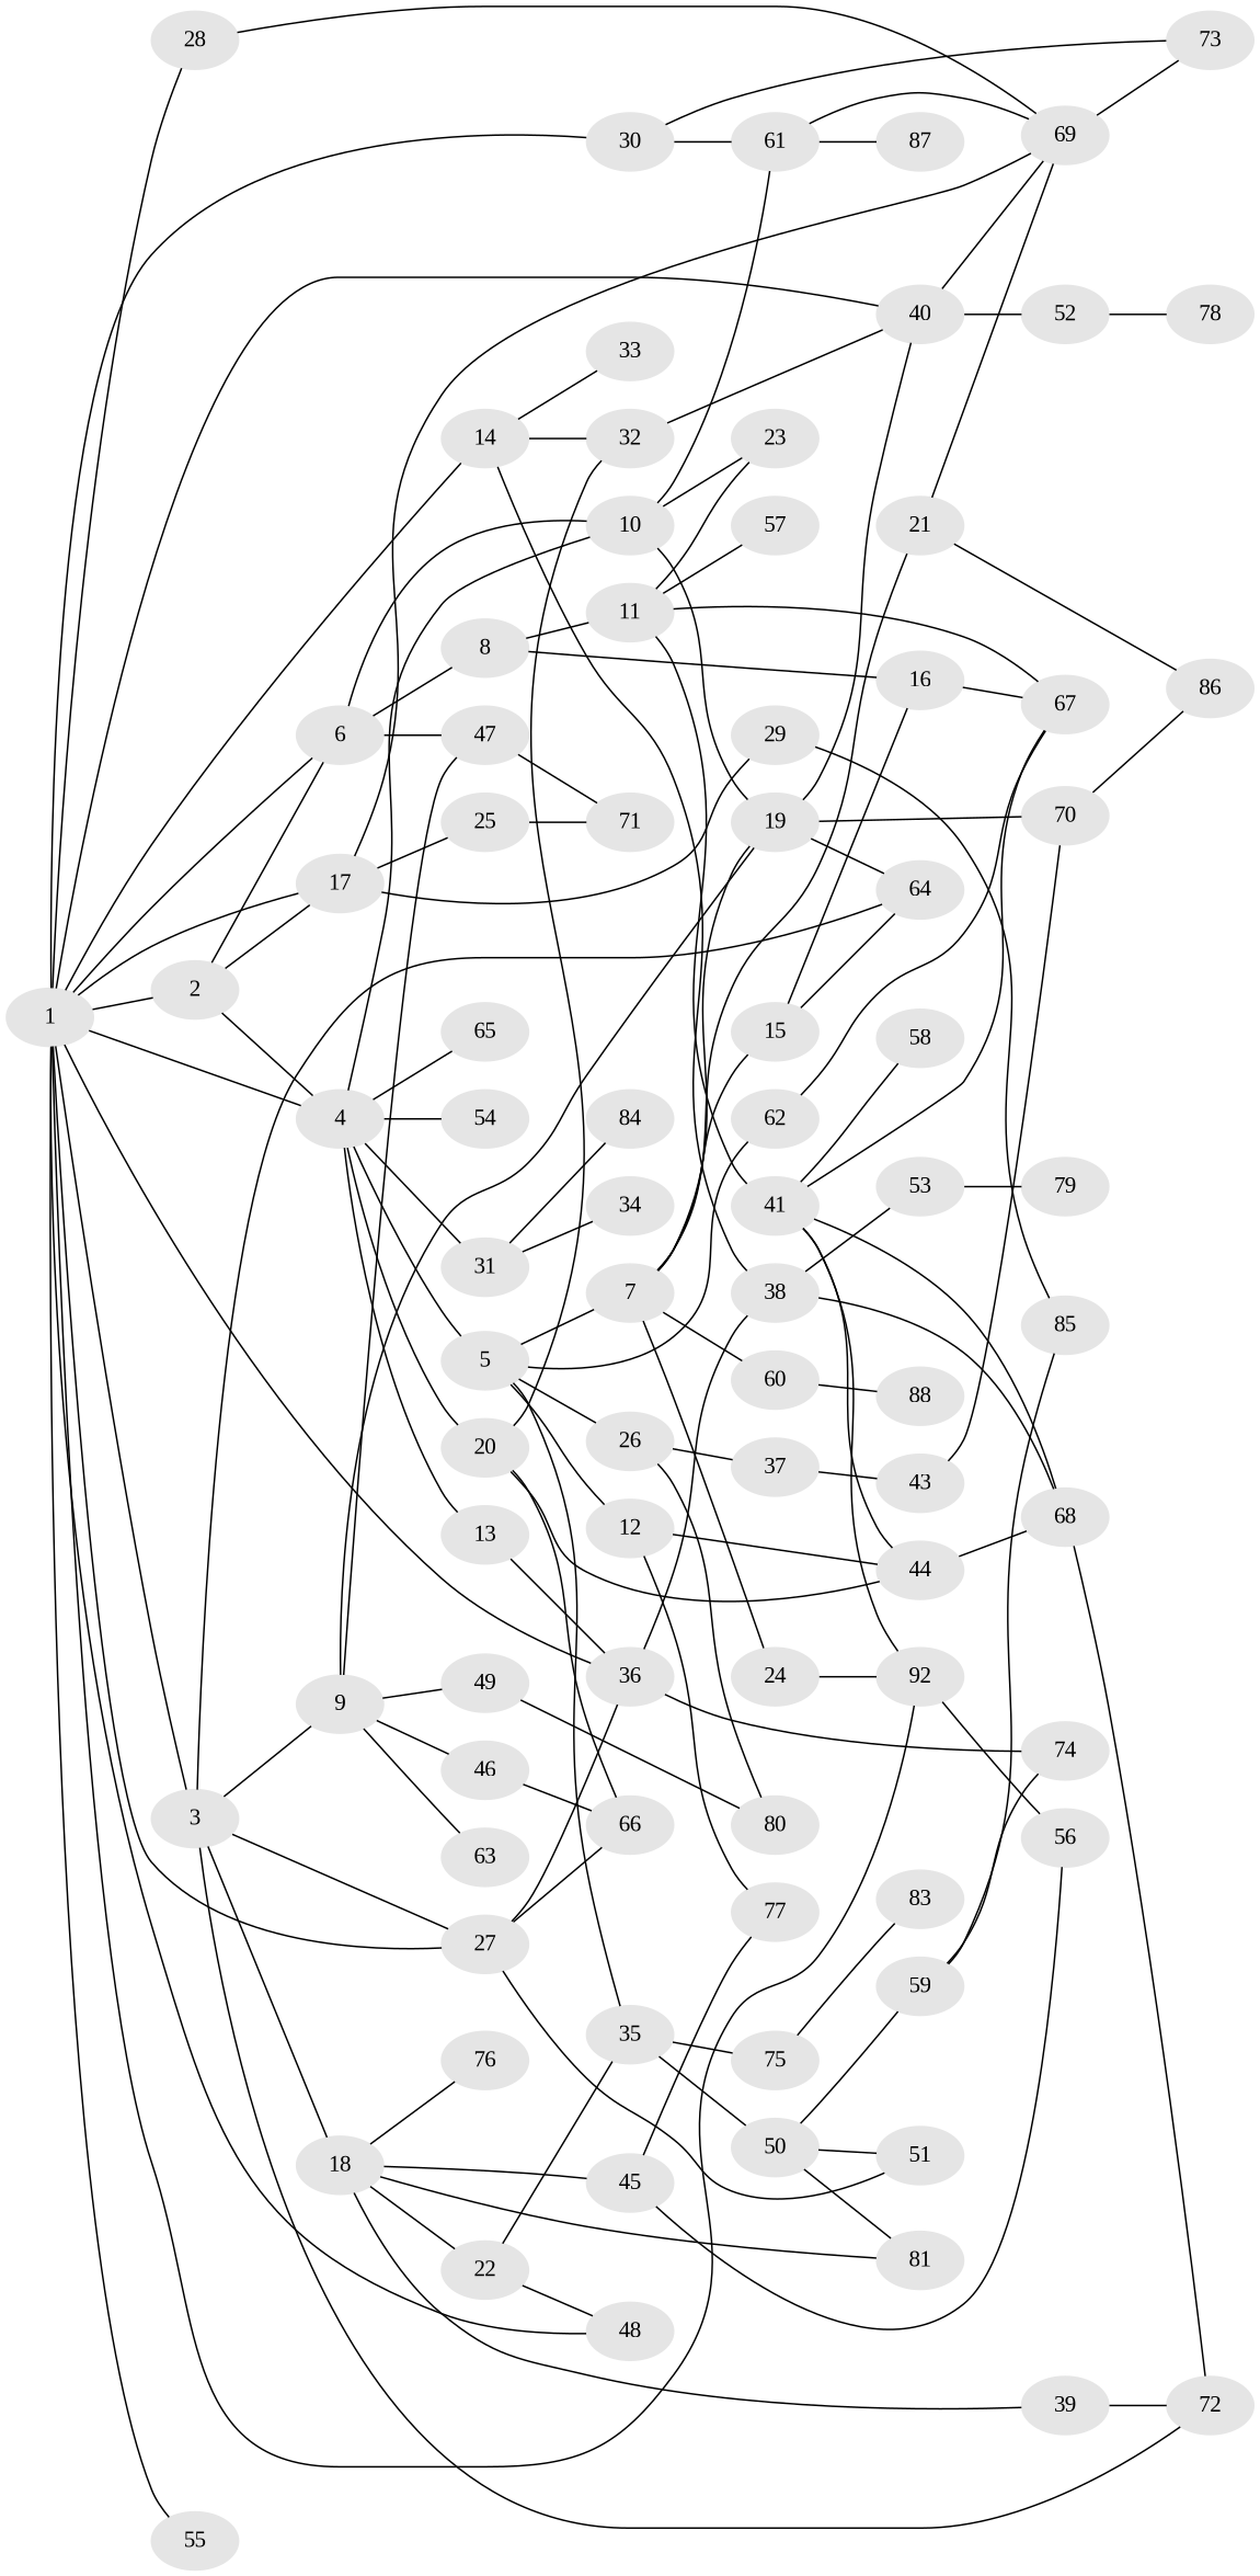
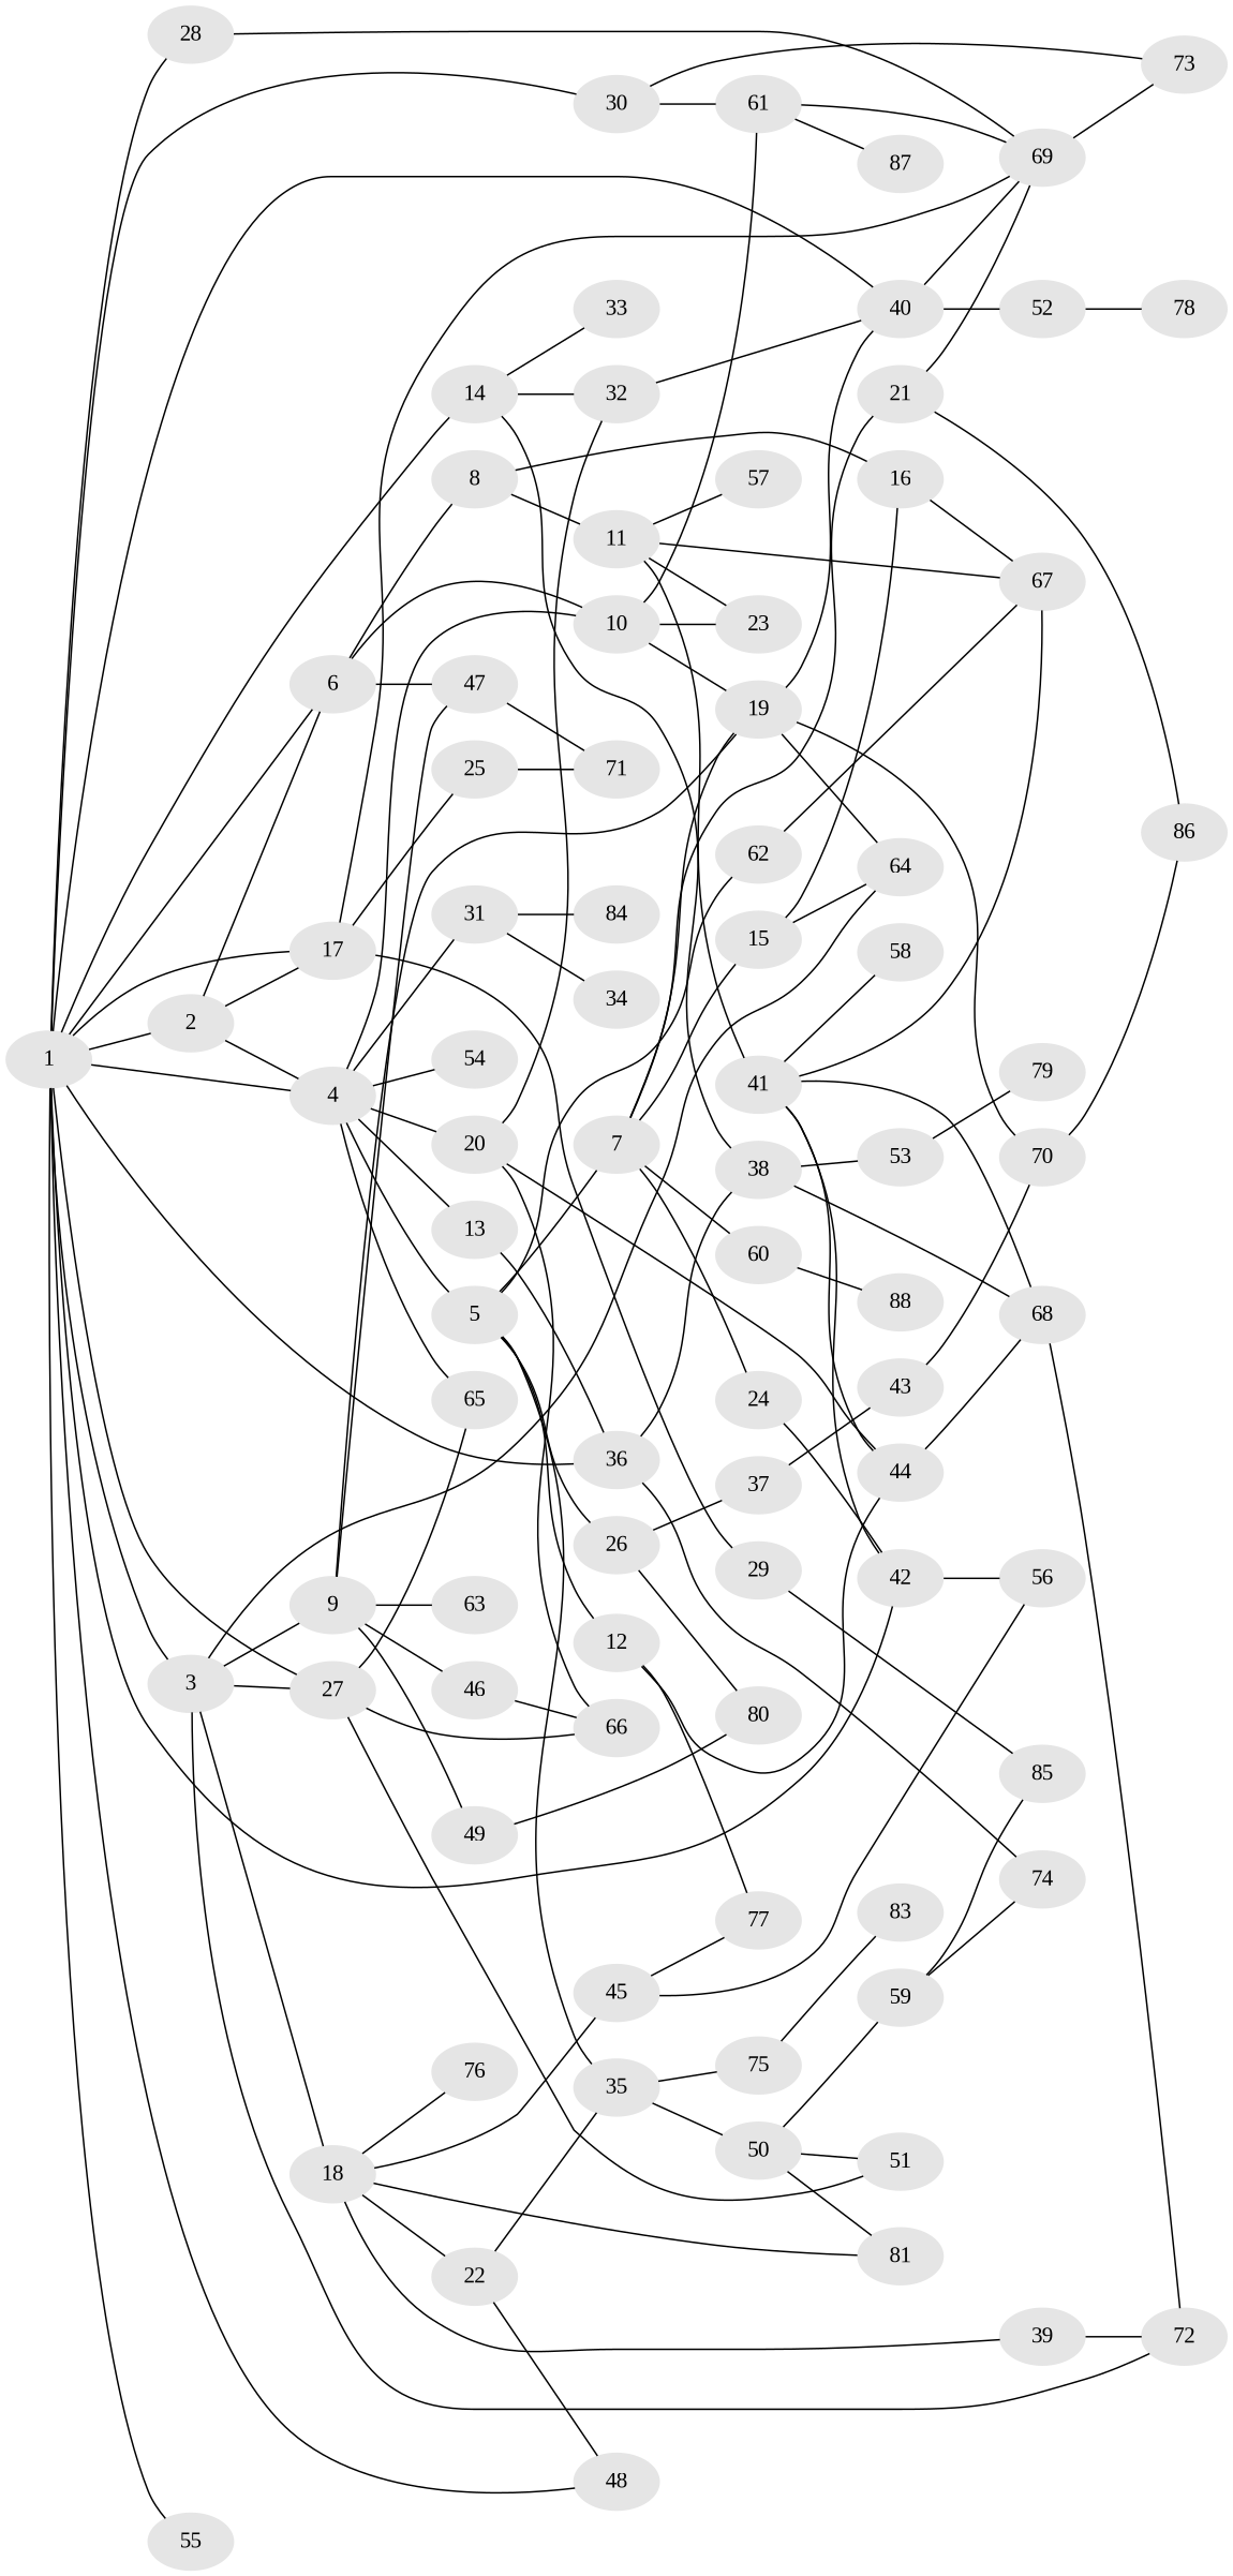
  graph {
    fontname="Liberation Serif"
    rankdir=LR
    node [color=gray90 fontname="Liberation Serif" style=filled]
    edge [fontname="Liberation Serif" weight=1.0]
    1
    2
    3
    4
    6
    14
    17
    27
    28
    30
    36
    40
-   42 [label=92]
+   42
    48
    55
    9
    18
    64
    72
    5
    10
    13
    20
    31
    54
    65
    8
    47
    32
    33
    38
    25
    29
    69
    66
    51
    61
    73
    74
    52
    56
    19
    46
    49
    63
    22
    39
    45
    76
    81
    7
    12
    26
    35
    62
    23
    44
    34
    84
    15
    21
    24
    60
    77
    37
    80
    50
    75
    67
    11
    16
    71
    70
    86
    88
    41
    57
    87
    68
    58
    53
    85
    43
    59
    83
    79
    78
    1 -- 2
    1 -- 3
    1 -- 4
    1 -- 6
    1 -- 14
    1 -- 17
    1 -- 27
    1 -- 28
    1 -- 30
    1 -- 36
    1 -- 40
    1 -- 42
    1 -- 48
    1 -- 55
    2 -- 4
    2 -- 6
    2 -- 17
    3 -- 27
    3 -- 9
    3 -- 18
    3 -- 64
    3 -- 72
    4 -- 5
    4 -- 10
    4 -- 13
    4 -- 20
    4 -- 31
    4 -- 54
    4 -- 65
    6 -- 10
    6 -- 8
    6 -- 47
    14 -- 32
    14 -- 33
    14 -- 38
    17 -- 25
    17 -- 29
    17 -- 69
-   27 -- 36
+   27 -- 65
    27 -- 66
    27 -- 51
    28 -- 69
    30 -- 61
    30 -- 73
    36 -- 38
    36 -- 74
    40 -- 69
    40 -- 52
    42 -- 56 [weight=2.0]
    9 -- 47
    9 -- 19
    9 -- 46
    9 -- 49
    9 -- 63
    18 -- 22
    18 -- 39
    18 -- 45
    18 -- 76
    18 -- 81
    5 -- 7
    5 -- 12
    5 -- 26
    5 -- 35
    5 -- 62
    10 -- 61
    10 -- 19
    10 -- 23
    13 -- 36
    20 -- 32
    20 -- 66
    20 -- 44
    31 -- 34
    31 -- 84
    8 -- 11
    8 -- 16
    47 -- 71
    32 -- 40
    38 -- 68
    38 -- 53
    25 -- 71
    29 -- 85
    69 -- 73
    61 -- 69
    61 -- 87
    52 -- 78
    19 -- 40
    19 -- 64
    19 -- 70
    46 -- 66
    49 -- 80
    22 -- 48
    22 -- 35
    39 -- 72
    45 -- 56
    45 -- 77
    7 -- 19
    7 -- 15
    7 -- 21
    7 -- 24
    7 -- 60
    12 -- 44
    12 -- 77
    26 -- 37
    26 -- 80
    35 -- 50
    35 -- 75
    62 -- 67
    44 -- 68
    15 -- 64
    15 -- 16
    21 -- 69
    21 -- 86
    24 -- 42
    60 -- 88
    37 -- 43
    50 -- 51
    50 -- 81
    50 -- 59
    75 -- 83
    11 -- 23
    11 -- 67
    11 -- 41
    11 -- 57
    16 -- 67
    70 -- 86
    41 -- 42
    41 -- 44
    41 -- 67
    41 -- 68
    41 -- 58
    68 -- 72
    53 -- 79
    43 -- 70
    59 -- 74
    59 -- 85
  }
